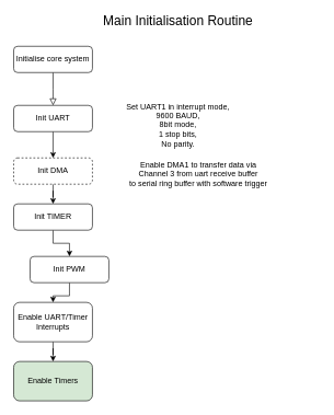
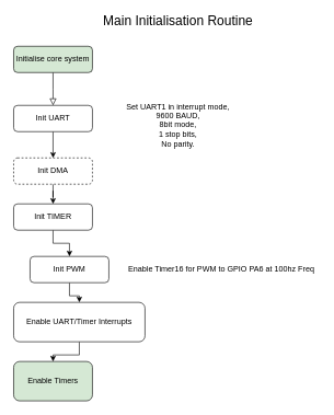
  <mxCell id="0" />
  <mxCell id="1" parent="0" />
  <mxCell id="2" value="" style="rounded=0;html=1;jettySize=auto;orthogonalLoop=1;fontSize=11;endArrow=block;endFill=0;endSize=8;strokeWidth=1;shadow=0;labelBackgroundColor=none;edgeStyle=orthogonalEdgeStyle;" parent="1" source="3" edge="1"><mxGeometry relative="1" as="geometry"><mxPoint x="80" y="160" as="targetPoint" /></mxGeometry></mxCell>
- <mxCell id="3" value="Initialise core system" style="rounded=1;whiteSpace=wrap;html=1;fontSize=12;glass=0;strokeWidth=1;shadow=0;" parent="1" vertex="1"><mxGeometry x="20" y="70" width="120" height="40" as="geometry" /></mxCell>
+ <mxCell id="3" value="Initialise core system" style="rounded=1;whiteSpace=wrap;html=1;fontSize=12;glass=0;strokeWidth=1;shadow=0;fillColor=#d5e8d4;" parent="1" vertex="1"><mxGeometry x="20" y="70" width="120" height="40" as="geometry" /></mxCell>
  <mxCell id="4" value="" style="edgeStyle=orthogonalEdgeStyle;rounded=0;orthogonalLoop=1;jettySize=auto;html=1;" parent="1" source="5" target="9" edge="1"><mxGeometry relative="1" as="geometry" /></mxCell>
  <mxCell id="5" value="Init UART" style="rounded=1;whiteSpace=wrap;html=1;fontSize=12;glass=0;strokeWidth=1;shadow=0;" parent="1" vertex="1"><mxGeometry x="20" y="160" width="120" height="40" as="geometry" /></mxCell>
  <mxCell id="6" value="" style="edgeStyle=orthogonalEdgeStyle;rounded=0;orthogonalLoop=1;jettySize=auto;html=1;" parent="1" source="7" target="16" edge="1"><mxGeometry relative="1" as="geometry" /></mxCell>
  <mxCell id="7" value="Init PWM" style="rounded=1;whiteSpace=wrap;html=1;fontSize=12;glass=0;strokeWidth=1;shadow=0;" parent="1" vertex="1"><mxGeometry x="45" y="390" width="120" height="40" as="geometry" /></mxCell>
  <mxCell id="8" value="" style="edgeStyle=orthogonalEdgeStyle;rounded=0;orthogonalLoop=1;jettySize=auto;html=1;" parent="1" source="9" target="13" edge="1"><mxGeometry relative="1" as="geometry" /></mxCell>
  <mxCell id="9" value="Init DMA" style="rounded=1;whiteSpace=wrap;html=1;fontSize=12;glass=0;strokeWidth=1;shadow=0;dashed=1;" parent="1" vertex="1"><mxGeometry x="20" y="240" width="120" height="40" as="geometry" /></mxCell>
  <mxCell id="10" value="Set UART1 in interrupt mode, &lt;br&gt;9600 BAUD,&lt;br&gt;8bit mode,&lt;br&gt;1 stop bits,&lt;br&gt;No parity." style="text;html=1;align=center;verticalAlign=middle;resizable=0;points=[];autosize=1;" parent="1" vertex="1"><mxGeometry x="185" y="150" width="170" height="80" as="geometry" /></mxCell>
- <mxCell id="11" value="Enable DMA1 to transfer data via &lt;br&gt;Channel 3 from uart receive buffer&lt;br&gt;to serial ring buffer with software trigger" style="text;html=1;align=center;verticalAlign=middle;resizable=0;points=[];autosize=1;" parent="1" vertex="1"><mxGeometry x="186" y="240" width="230" height="50" as="geometry" /></mxCell>
  <mxCell id="12" value="" style="edgeStyle=orthogonalEdgeStyle;rounded=0;orthogonalLoop=1;jettySize=auto;html=1;" parent="1" source="13" target="7" edge="1"><mxGeometry relative="1" as="geometry" /></mxCell>
  <mxCell id="13" value="Init TIMER" style="rounded=1;whiteSpace=wrap;html=1;fontSize=12;glass=0;strokeWidth=1;shadow=0;" parent="1" vertex="1"><mxGeometry x="20" y="310" width="120" height="40" as="geometry" /></mxCell>
+ <mxCell id="14" value="Enable Timer16 for PWM to GPIO PA6 at 100hz Freq" style="text;html=1;align=center;verticalAlign=middle;resizable=0;points=[];autosize=1;" parent="1" vertex="1"><mxGeometry x="186" y="400" width="300" height="20" as="geometry" /></mxCell>
  <mxCell id="15" value="" style="edgeStyle=orthogonalEdgeStyle;rounded=0;orthogonalLoop=1;jettySize=auto;html=1;" parent="1" source="16" target="17" edge="1"><mxGeometry relative="1" as="geometry" /></mxCell>
- <mxCell id="16" value="Enable UART/Timer Interrupts" style="whiteSpace=wrap;html=1;rounded=1;shadow=0;strokeWidth=1;glass=0;" parent="1" vertex="1"><mxGeometry x="20" y="460" width="120" height="60" as="geometry" /></mxCell>
+ <mxCell id="16" value="Enable UART/Timer Interrupts" style="whiteSpace=wrap;html=1;rounded=1;shadow=0;strokeWidth=1;glass=0;" parent="1" vertex="1"><mxGeometry x="20" y="460" width="200" height="60" as="geometry" /></mxCell>
  <mxCell id="17" value="Enable Timers" style="whiteSpace=wrap;html=1;rounded=1;shadow=0;strokeWidth=1;glass=0;fillColor=#d5e8d4;" parent="1" vertex="1"><mxGeometry x="20" y="550" width="120" height="60" as="geometry" /></mxCell>
  <mxCell id="18" value="&lt;font style=&quot;font-size: 20px&quot;&gt;Main Initialisation Routine&lt;/font&gt;" style="text;html=1;align=center;verticalAlign=middle;resizable=0;points=[];autosize=1;" vertex="1" parent="1"><mxGeometry x="150" y="20" width="240" height="20" as="geometry" /></mxCell>
